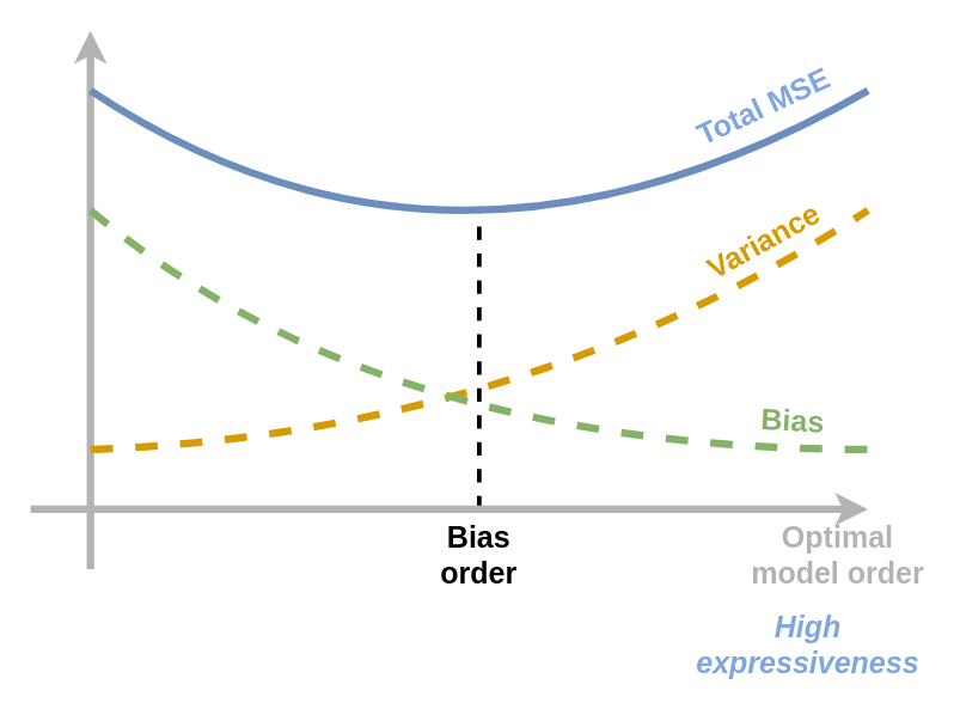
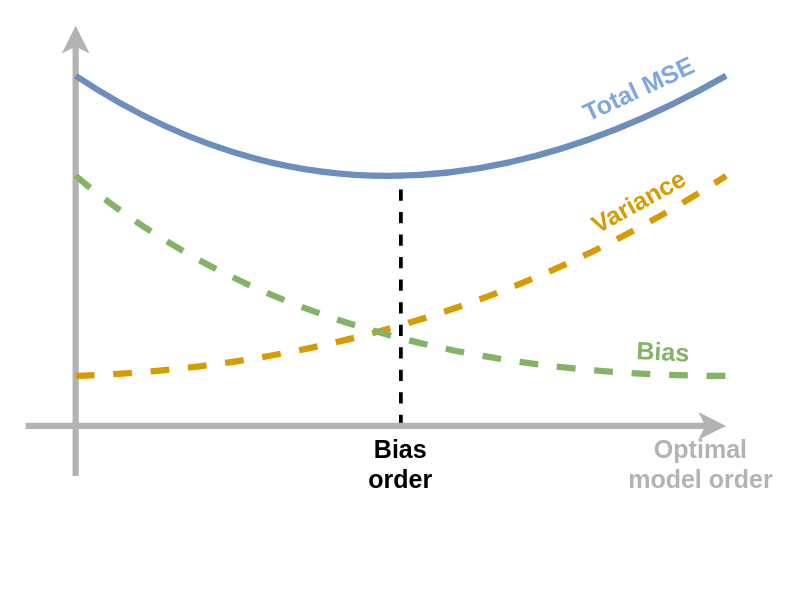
  <mxCell id="0" />
  <mxCell id="1" parent="0" />
- <mxCell id="2" value="High expressiveness" style="text;html=1;align=center;verticalAlign=middle;whiteSpace=wrap;rounded=0;fontSize=20;fontStyle=3;fontColor=#7EA6E0;" parent="1" vertex="1"><mxGeometry x="460" y="400" width="160" height="60" as="geometry" /></mxCell>
  <mxCell id="3" value="" style="endArrow=none;html=1;strokeWidth=3;fontSize=20;fontColor=#82B366;dashed=1;" parent="1" edge="1"><mxGeometry width="50" height="50" relative="1" as="geometry"><mxPoint x="320" y="340" as="sourcePoint" /><mxPoint x="320" y="140" as="targetPoint" /></mxGeometry></mxCell>
  <mxCell id="4" value="" style="endArrow=classic;html=1;strokeWidth=5;strokeColor=#B3B3B3;" parent="1" edge="1"><mxGeometry width="50" height="50" relative="1" as="geometry"><mxPoint x="60" y="380" as="sourcePoint" /><mxPoint x="60" y="20" as="targetPoint" /></mxGeometry></mxCell>
  <mxCell id="5" value="" style="endArrow=classic;html=1;strokeWidth=5;strokeColor=#B3B3B3;" parent="1" edge="1"><mxGeometry width="50" height="50" relative="1" as="geometry"><mxPoint x="20" y="340" as="sourcePoint" /><mxPoint x="580" y="340" as="targetPoint" /></mxGeometry></mxCell>
  <mxCell id="6" value="Optimal model order" style="text;html=1;strokeColor=none;fillColor=none;align=center;verticalAlign=middle;whiteSpace=wrap;rounded=0;fontSize=20;fontStyle=1;fontColor=#B3B3B3;" parent="1" vertex="1"><mxGeometry x="500" y="350" width="120" height="40" as="geometry" /></mxCell>
  <mxCell id="7" value="" style="curved=1;endArrow=none;html=1;strokeColor=#d79b00;strokeWidth=5;fontSize=20;fontColor=#B3B3B3;endFill=0;dashed=1;fillColor=#ffe6cc;" parent="1" edge="1"><mxGeometry width="50" height="50" relative="1" as="geometry"><mxPoint x="60" y="300" as="sourcePoint" /><mxPoint x="580" y="140" as="targetPoint" /><Array as="points"><mxPoint x="350" y="290" /></Array></mxGeometry></mxCell>
  <mxCell id="8" value="" style="curved=1;endArrow=none;html=1;strokeColor=#82b366;strokeWidth=5;fontSize=20;fontColor=#B3B3B3;endFill=0;dashed=1;fillColor=#d5e8d4;" parent="1" edge="1"><mxGeometry width="50" height="50" relative="1" as="geometry"><mxPoint x="60" y="140" as="sourcePoint" /><mxPoint x="580" y="300" as="targetPoint" /><Array as="points"><mxPoint x="250" y="300" /></Array></mxGeometry></mxCell>
  <mxCell id="9" value="" style="curved=1;endArrow=none;html=1;strokeColor=#6c8ebf;strokeWidth=5;fontSize=20;fontColor=#B3B3B3;endFill=0;fillColor=#dae8fc;" parent="1" edge="1"><mxGeometry width="50" height="50" relative="1" as="geometry"><mxPoint x="60" y="60" as="sourcePoint" /><mxPoint x="580" y="60" as="targetPoint" /><Array as="points"><mxPoint x="300" y="220" /></Array></mxGeometry></mxCell>
  <mxCell id="10" value="Total MSE" style="text;html=1;strokeColor=none;fillColor=none;align=center;verticalAlign=middle;whiteSpace=wrap;rounded=0;fontSize=20;fontColor=#7EA6E0;fontStyle=1;rotation=-25;" parent="1" vertex="1"><mxGeometry x="440" y="60" width="140" height="20" as="geometry" /></mxCell>
  <mxCell id="11" value="&lt;font color=&quot;#d79b00&quot;&gt;Variance&lt;/font&gt;" style="text;html=1;strokeColor=none;fillColor=none;align=center;verticalAlign=middle;whiteSpace=wrap;rounded=0;fontSize=20;fontStyle=1;rotation=-29;fontColor=#FFD966;" parent="1" vertex="1"><mxGeometry x="440" y="150" width="140" height="20" as="geometry" /></mxCell>
  <mxCell id="12" value="&lt;font&gt;Bias&lt;/font&gt;" style="text;html=1;strokeColor=none;fillColor=none;align=center;verticalAlign=middle;whiteSpace=wrap;rounded=0;fontSize=20;fontStyle=1;rotation=3;fontColor=#82B366;" parent="1" vertex="1"><mxGeometry x="460" y="270" width="140" height="20" as="geometry" /></mxCell>
  <mxCell id="13" value="Bias&lt;br&gt;order" style="text;html=1;strokeColor=none;fillColor=none;align=center;verticalAlign=middle;whiteSpace=wrap;rounded=0;fontSize=20;fontStyle=1" parent="1" vertex="1"><mxGeometry x="280" y="350" width="80" height="40" as="geometry" /></mxCell>
